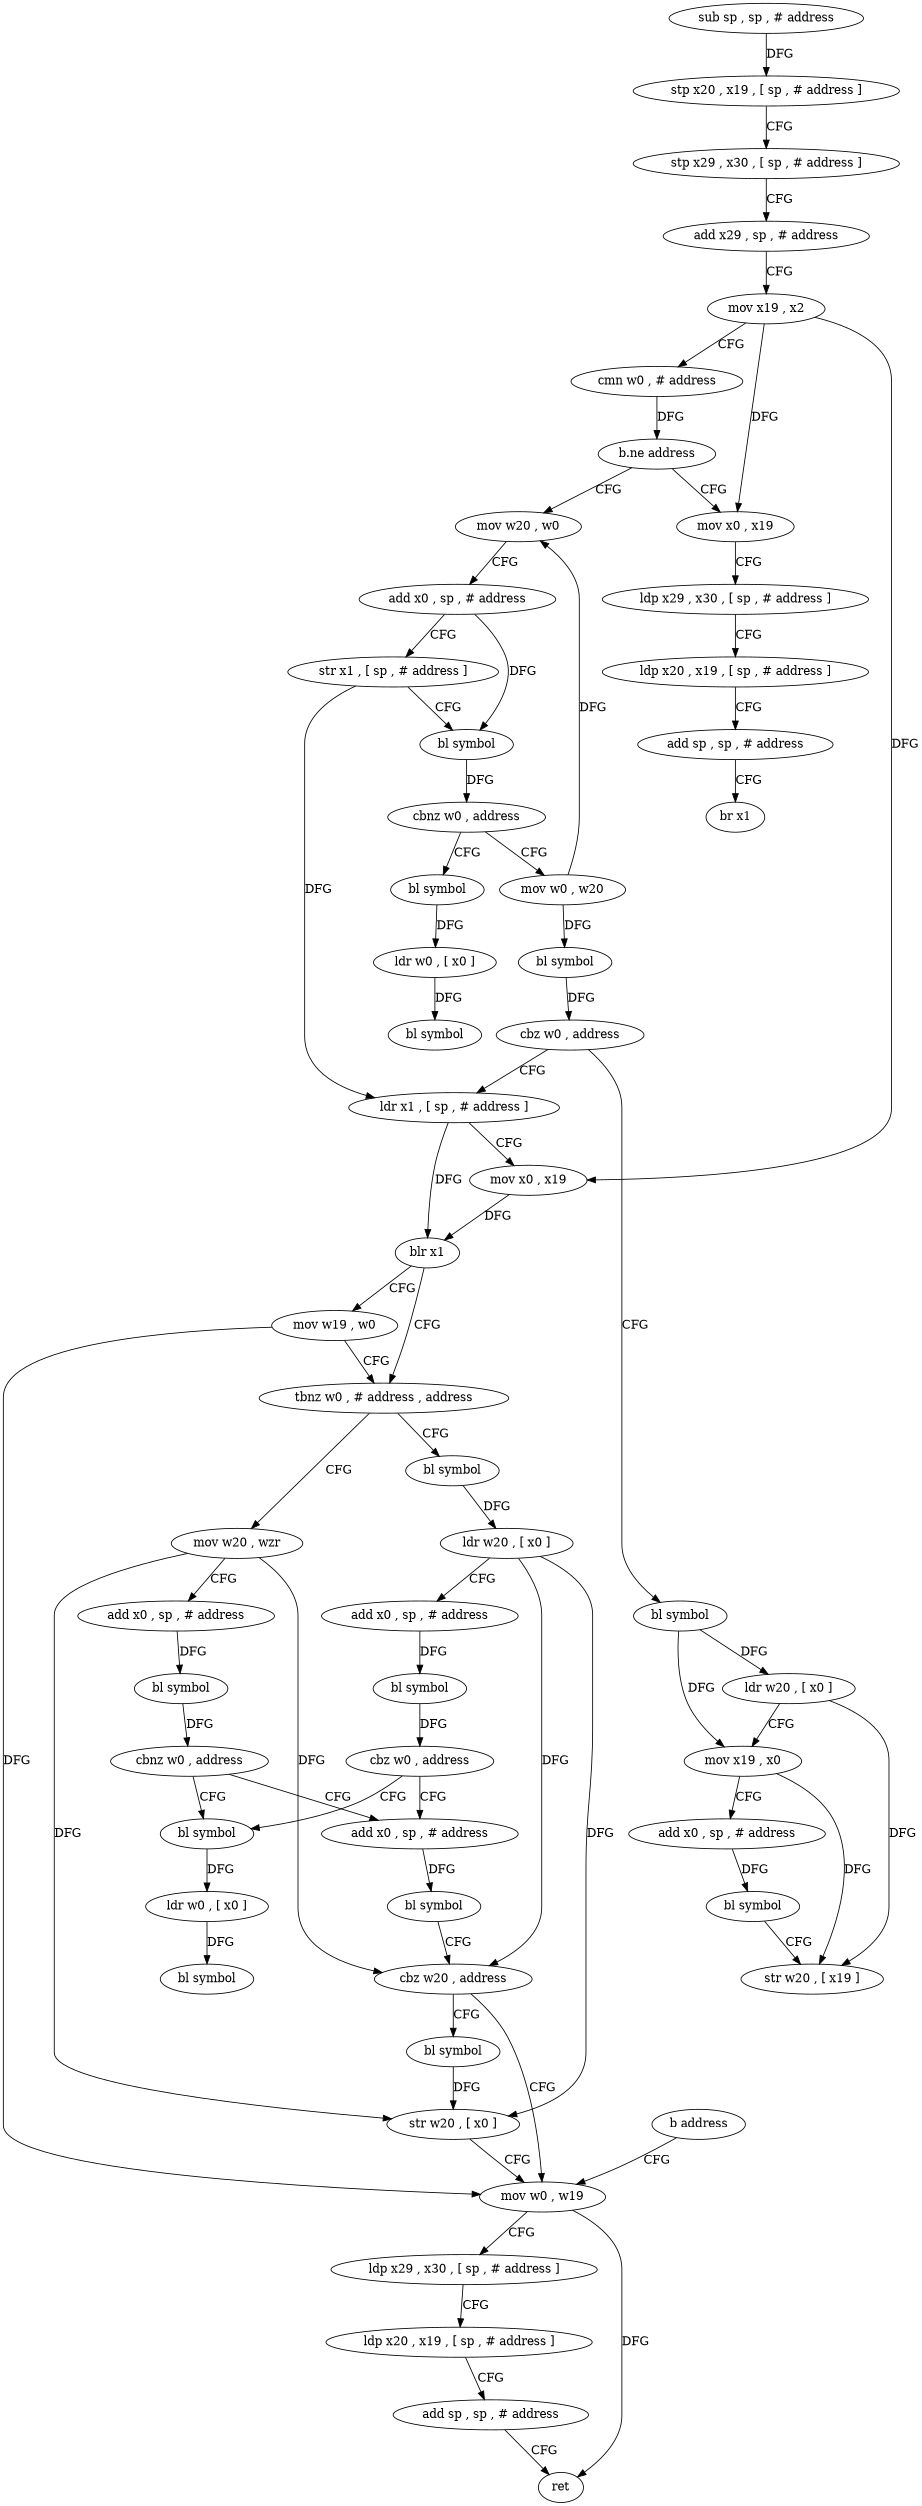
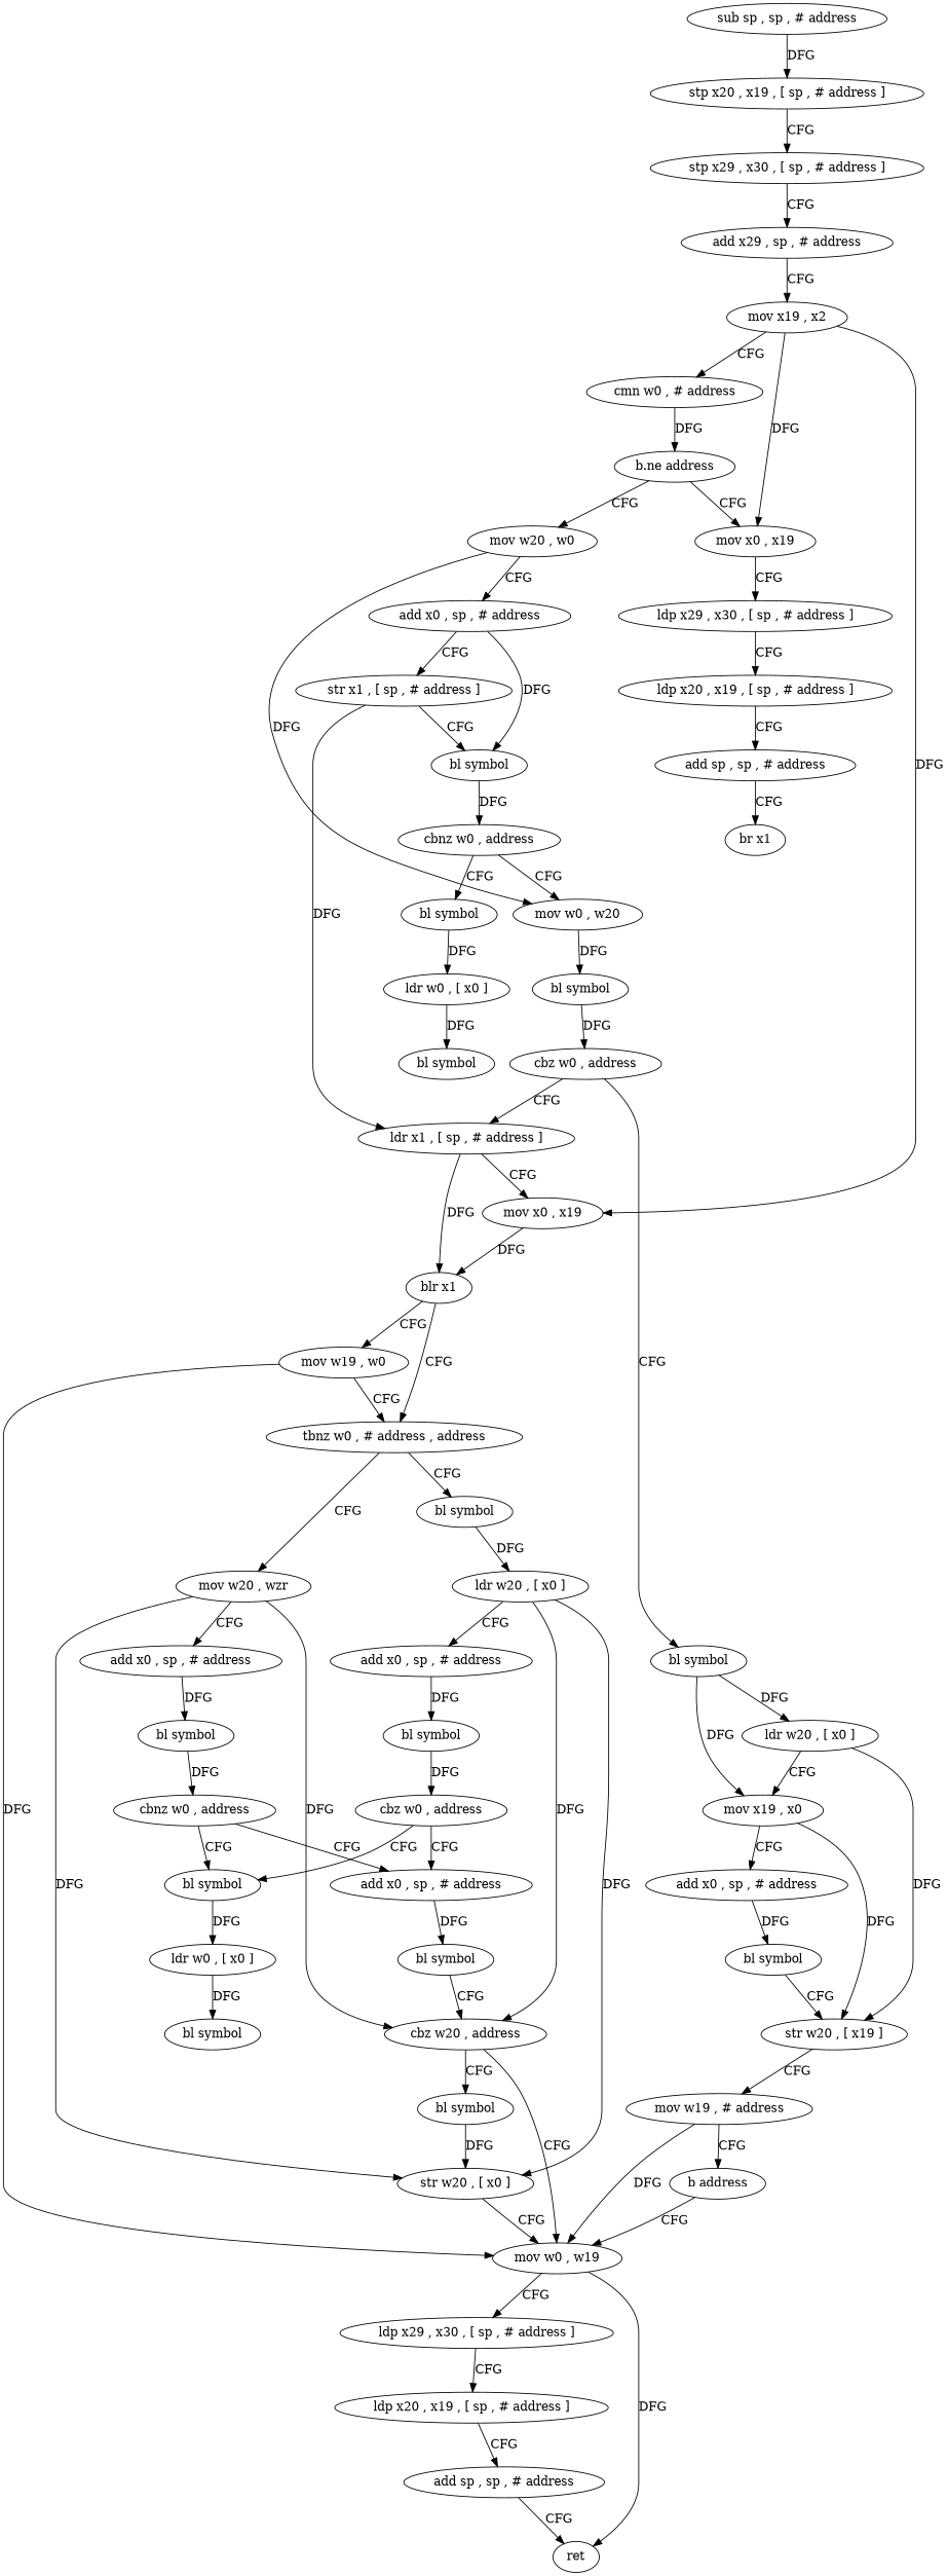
  digraph {
    n1 [label="sub sp , sp , # address"]
    n2 [label="stp x20 , x19 , [ sp , # address ]"]
    n3 [label="stp x29 , x30 , [ sp , # address ]"]
    n4 [label="add x29 , sp , # address"]
    n5 [label="mov x19 , x2"]
    n6 [label="cmn w0 , # address"]
    n7 [label="mov x0 , x19"]
    n8 [label="mov x0 , x19"]
    n9 [label="b.ne address"]
    n10 [label="ldp x29 , x30 , [ sp , # address ]"]
    n11 [label="blr x1"]
    n12 [label="mov w20 , w0"]
    n13 [label="add x0 , sp , # address"]
    n14 [label="mov w0 , w20"]
    n15 [label="str x1 , [ sp , # address ]"]
    n16 [label="bl symbol"]
    n17 [label="bl symbol"]
    n18 [label="ldp x20 , x19 , [ sp , # address ]"]
    n19 [label="ldr x1 , [ sp , # address ]"]
    n20 [label="cbnz w0 , address"]
    n21 [label="bl symbol"]
    n22 [label="ldr w0 , [ x0 ]"]
    n23 [label="bl symbol"]
    n24 [label="cbz w0 , address"]
    n25 [label="add sp , sp , # address"]
    n26 [label="br x1"]
    n27 [label="bl symbol"]
    n28 [label="ldr w20 , [ x0 ]"]
    n29 [label="mov x19 , x0"]
    n30 [label="mov w19 , w0"]
    n31 [label="tbnz w0 , # address , address"]
    n32 [label="str w20 , [ x19 ]"]
    n33 [label="add x0 , sp , # address"]
    n34 [label="mov w0 , w19"]
    n35 [label="bl symbol"]
    n36 [label="mov w20 , wzr"]
    n37 [label="ldp x29 , x30 , [ sp , # address ]"]
    n38 [label=ret]
    n39 [label="ldr w20 , [ x0 ]"]
    n40 [label="add x0 , sp , # address"]
    n41 [label="cbz w20 , address"]
    n42 [label="str w20 , [ x0 ]"]
    n43 [label="add x0 , sp , # address"]
    n44 [label="bl symbol"]
    n45 [label="bl symbol"]
+   n46 [label="mov w19 , # address"]
    n47 [label="bl symbol"]
    n48 [label="b address"]
    n49 [label="ldp x20 , x19 , [ sp , # address ]"]
    n50 [label="bl symbol"]
    n51 [label="cbz w0 , address"]
    n52 [label="add x0 , sp , # address"]
    n53 [label="bl symbol"]
    n54 [label="bl symbol"]
    n55 [label="ldr w0 , [ x0 ]"]
    n56 [label="bl symbol"]
    n57 [label="cbnz w0 , address"]
    n58 [label="add sp , sp , # address"]
    n1 -> n2 [label=DFG]
    n2 -> n3 [label=CFG]
    n3 -> n4 [label=CFG]
    n4 -> n5 [label=CFG]
    n5 -> n6 [label=CFG]
    n5 -> n7 [label=DFG]
    n5 -> n8 [label=DFG]
    n6 -> n9 [label=DFG]
    n7 -> n10 [label=CFG]
    n8 -> n11 [label=DFG]
    n9 -> n7 [label=CFG]
    n9 -> n12 [label=CFG]
    n10 -> n18 [label=CFG]
    n11 -> n30 [label=CFG]
    n11 -> n31 [label=CFG]
    n12 -> n13 [label=CFG]
-   n14 -> n12 [label=DFG]
+   n12 -> n14 [label=DFG]
    n13 -> n15 [label=CFG]
    n13 -> n16 [label=DFG]
    n14 -> n17 [label=DFG]
    n15 -> n16 [label=CFG]
    n15 -> n19 [label=DFG]
    n16 -> n20 [label=DFG]
    n17 -> n24 [label=DFG]
    n18 -> n25 [label=CFG]
    n19 -> n8 [label=CFG]
    n19 -> n11 [label=DFG]
    n20 -> n14 [label=CFG]
    n20 -> n21 [label=CFG]
    n21 -> n22 [label=DFG]
    n22 -> n23 [label=DFG]
    n24 -> n19 [label=CFG]
    n24 -> n27 [label=CFG]
    n25 -> n26 [label=CFG]
    n27 -> n28 [label=DFG]
    n27 -> n29 [label=DFG]
    n28 -> n29 [label=CFG]
    n28 -> n32 [label=DFG]
    n29 -> n32 [label=DFG]
    n29 -> n33 [label=CFG]
    n30 -> n31 [label=CFG]
    n30 -> n34 [label=DFG]
    n31 -> n35 [label=CFG]
    n31 -> n36 [label=CFG]
+   n32 -> n46 [label=CFG]
    n33 -> n47 [label=DFG]
    n34 -> n37 [label=CFG]
    n34 -> n38 [label=DFG]
    n35 -> n39 [label=DFG]
    n36 -> n40 [label=CFG]
    n36 -> n41 [label=DFG]
    n36 -> n42 [label=DFG]
    n37 -> n49 [label=CFG]
    n39 -> n41 [label=DFG]
    n39 -> n42 [label=DFG]
    n39 -> n43 [label=CFG]
    n40 -> n44 [label=DFG]
    n41 -> n34 [label=CFG]
    n41 -> n45 [label=CFG]
    n42 -> n34 [label=CFG]
    n43 -> n50 [label=DFG]
    n44 -> n57 [label=DFG]
    n45 -> n42 [label=DFG]
+   n46 -> n34 [label=DFG]
+   n46 -> n48 [label=CFG]
    n47 -> n32 [label=CFG]
    n48 -> n34 [label=CFG]
    n49 -> n58 [label=CFG]
    n50 -> n51 [label=DFG]
    n51 -> n52 [label=CFG]
    n51 -> n53 [label=CFG]
    n52 -> n54 [label=DFG]
    n53 -> n55 [label=DFG]
    n54 -> n41 [label=CFG]
    n55 -> n56 [label=DFG]
    n57 -> n52 [label=CFG]
    n57 -> n53 [label=CFG]
    n58 -> n38 [label=CFG]
  }
